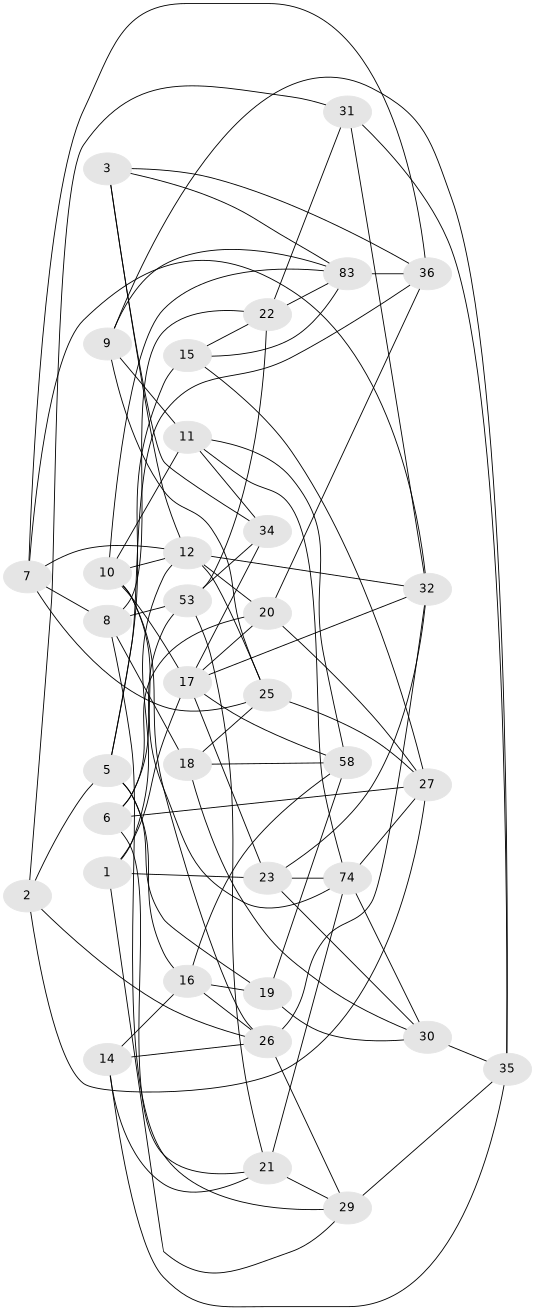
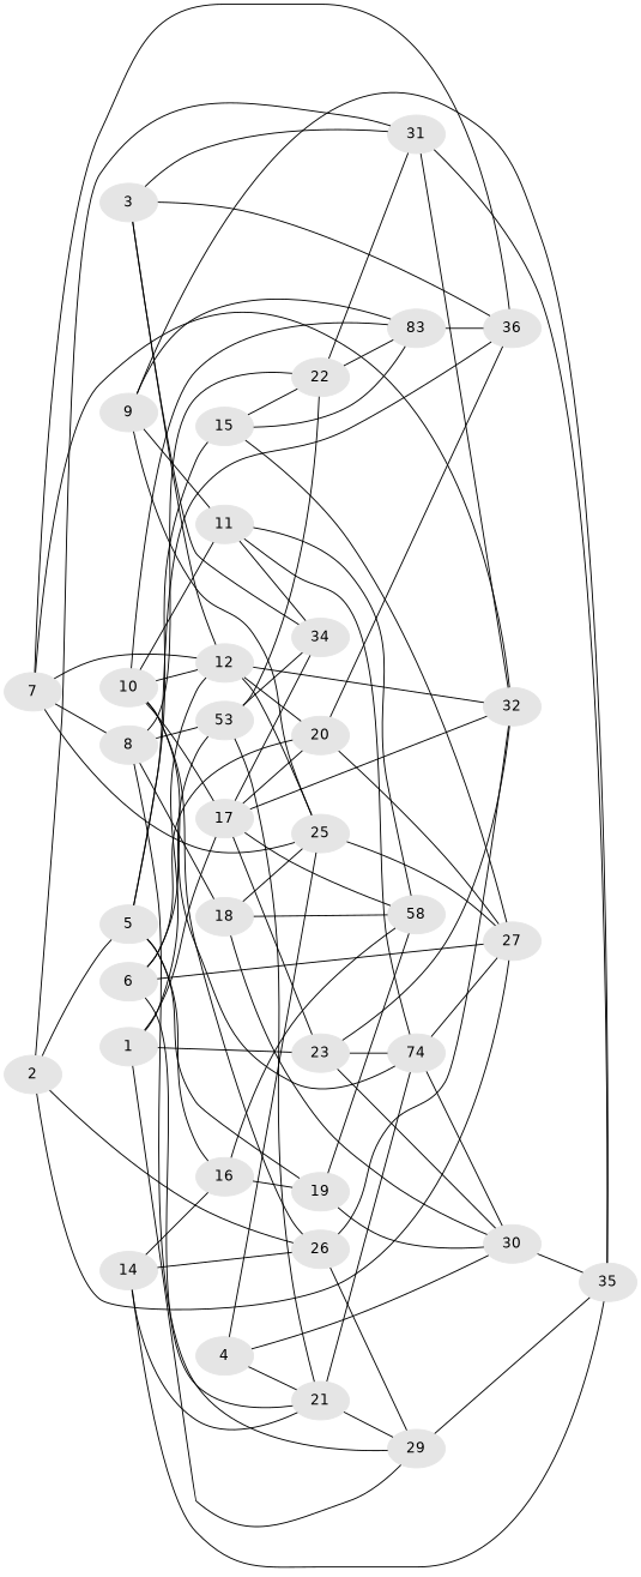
  graph {
    fontname="DejaVu Sans"
    rankdir=LR
    node [color=gray90 fontname="DejaVu Sans" style=filled]
    edge [fontname="DejaVu Sans" weight=1.0]
    1
    12
    17
    23
    29
    25
    20
    32
    34
    n10 [label=58]
    30
    n12 [label=74]
    35
    2
    5
    26
    27
    31
    36
    19
    15
    16
    3
+   4
    21
    22
    n27 [label=83]
    6
    n29 [label=53]
    7
    8
    18
    9
    11
    10
    14
    1 -- 12
    1 -- 17
    1 -- 23 [weight=2.0]
    1 -- 29 [weight=2.0]
    12 -- 25
    12 -- 20
    12 -- 32
    17 -- 23
    17 -- 20 [weight=2.0]
    17 -- 32
    17 -- 34 [weight=2.0]
    17 -- n10
    23 -- 32
    23 -- 30
    23 -- n12
    29 -- 35
    25 -- 27
    20 -- 27
    20 -- 36
    30 -- 35
    n12 -- 30
    n12 -- 27
    2 -- 5
    2 -- 26
    2 -- 27
    2 -- 31
    5 -- 36
    5 -- 19 [weight=2.0]
    5 -- 15
    5 -- 16
    26 -- 29
    26 -- 32
    31 -- 32
    31 -- 35
    19 -- n10
    19 -- 30
    15 -- 27
    15 -- 22
    15 -- n27
    16 -- n10 [weight=2.0]
-   16 -- 26
    16 -- 19
    3 -- 12
    3 -- 34
-   3 -- n27
+   3 -- 31
    3 -- 36
+   4 -- 25
+   4 -- 30
+   4 -- 21
    21 -- 29
    21 -- n12
    22 -- 31 [weight=2.0]
    22 -- n27
    n27 -- 36 [weight=2.0]
    6 -- 20
    6 -- 27
    6 -- 21
    6 -- n29
    n29 -- 34
    n29 -- 21 [weight=2.0]
    n29 -- 22
    7 -- 12
    7 -- 25
    7 -- 32
    7 -- 36
    7 -- 8 [weight=2.0]
    8 -- 29
    8 -- 22
    8 -- n29
    8 -- 18
    18 -- 25
    18 -- n10
    18 -- 30
    9 -- 25
    9 -- 35
    9 -- n27
    9 -- 11
    11 -- 34 [weight=2.0]
    11 -- n10
    11 -- n12
    10 -- 12
    10 -- 17
    10 -- n12
    10 -- 26
    10 -- n27
    10 -- 11
    14 -- 35 [weight=2.0]
    14 -- 26
    14 -- 16
    14 -- 21 [weight=2.0]
  }
